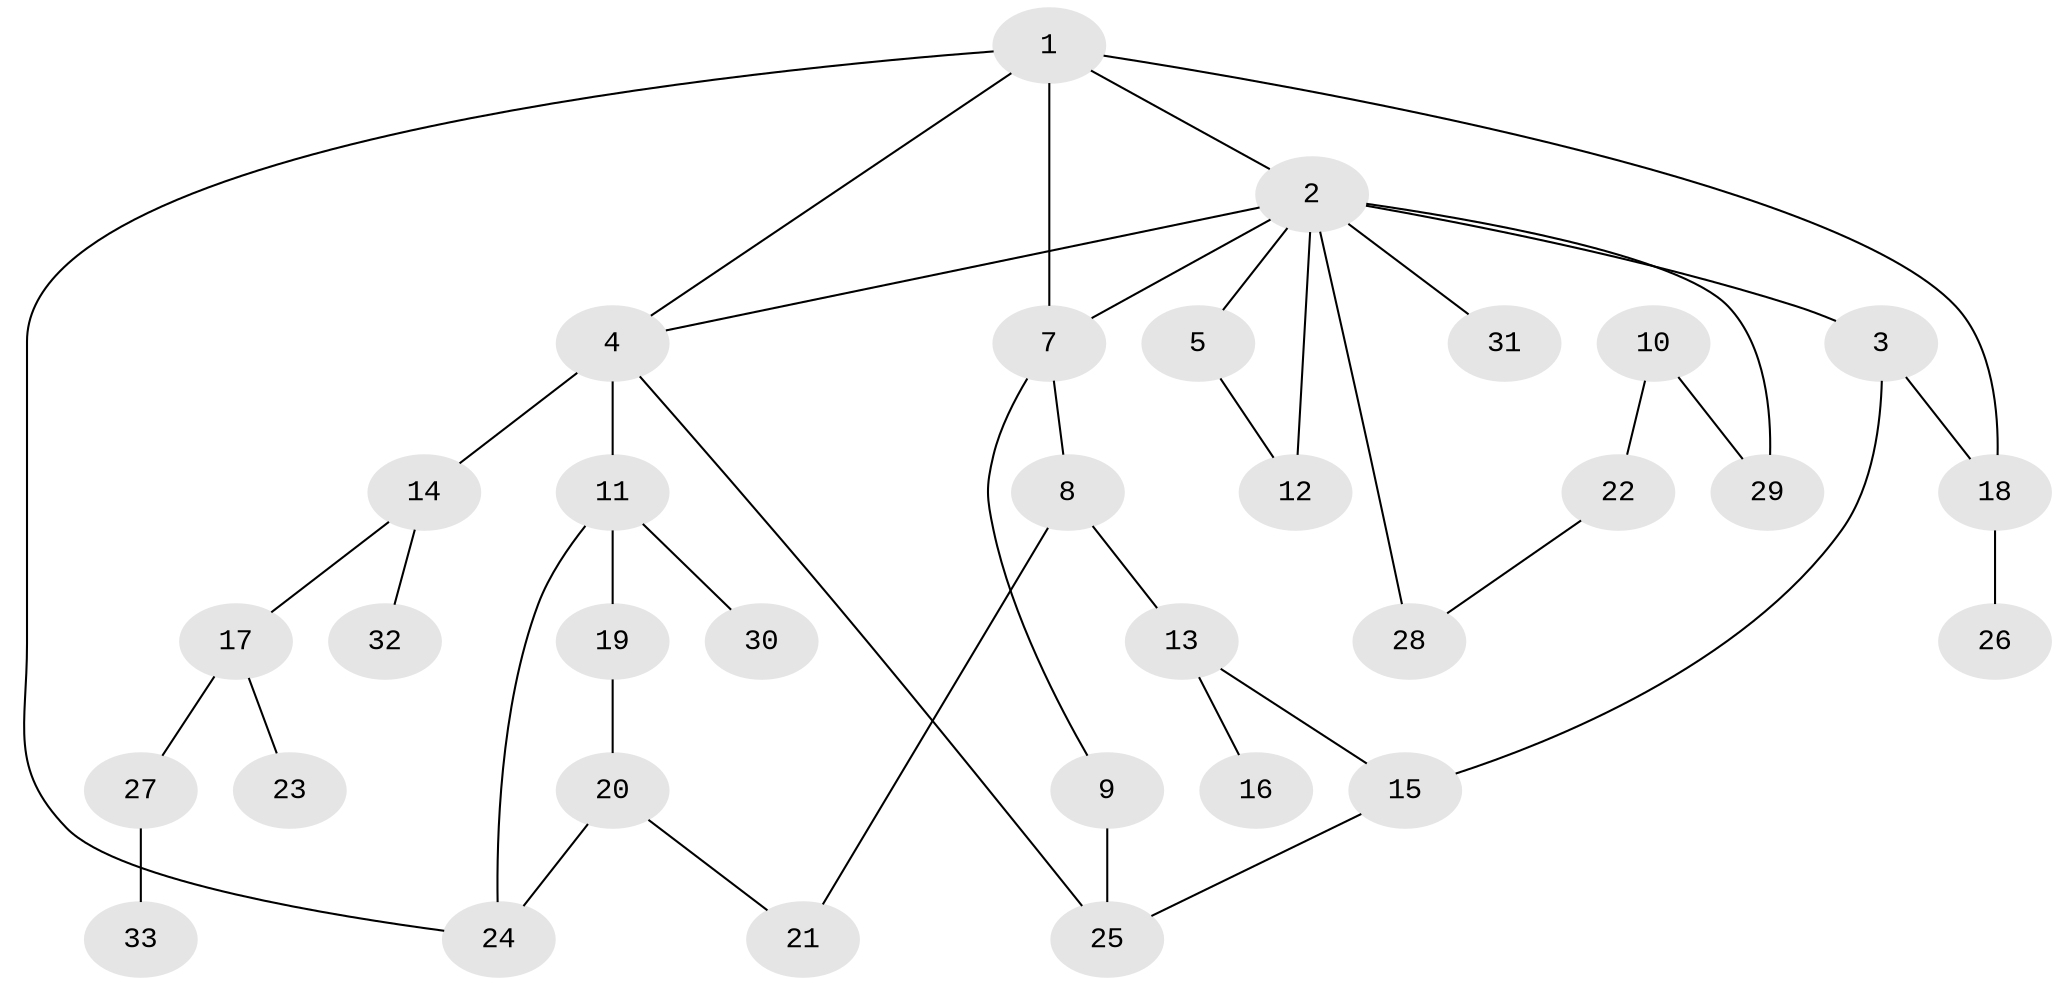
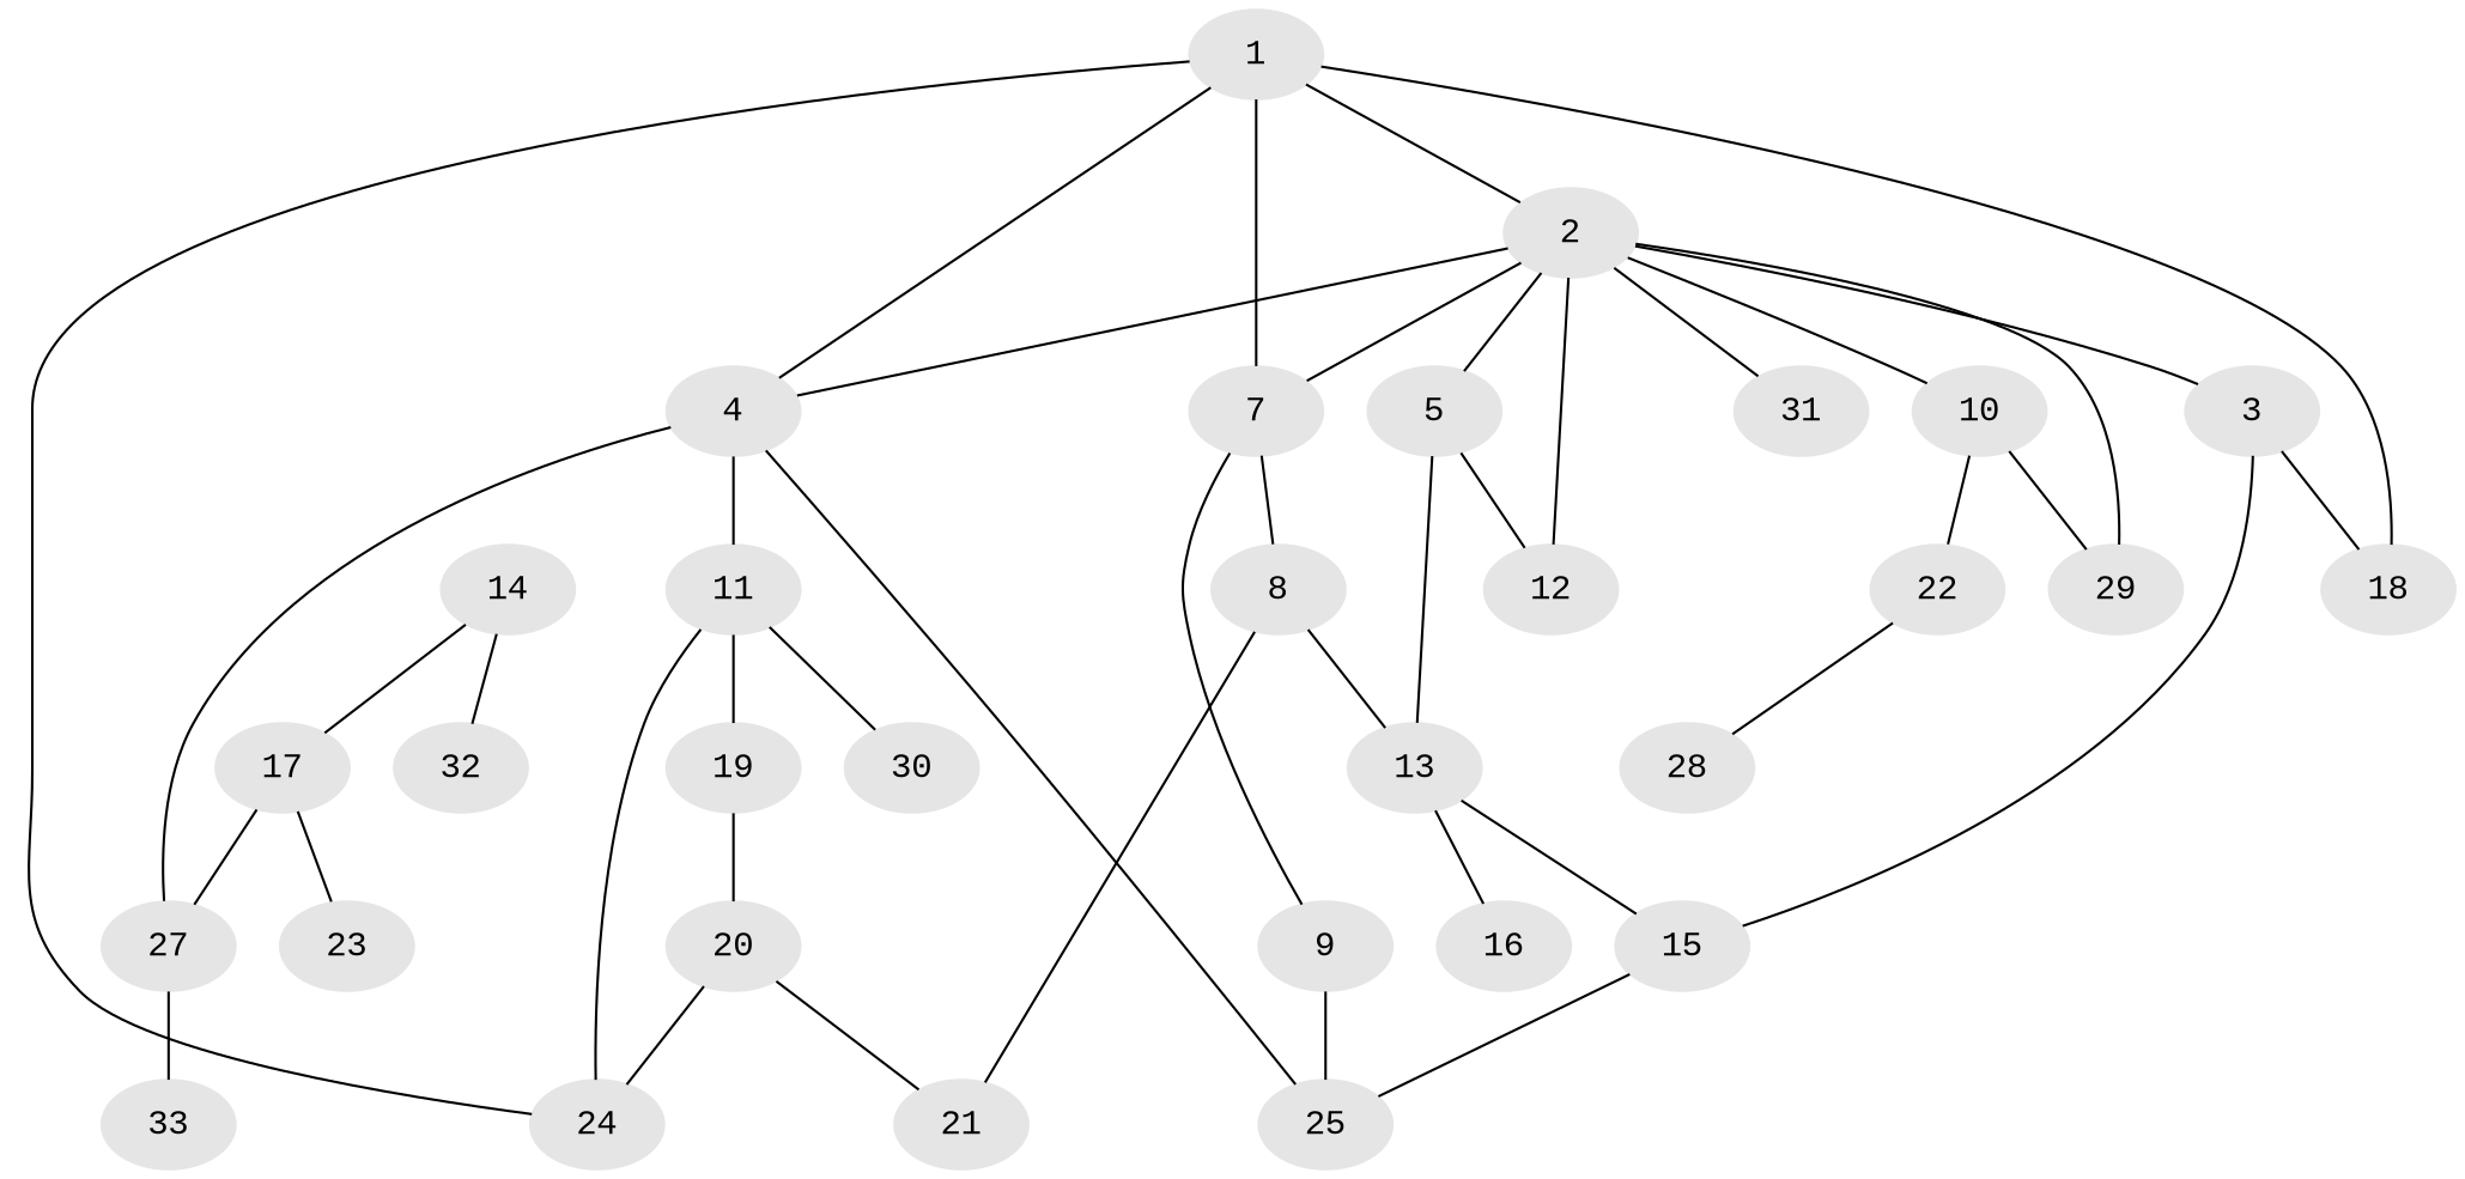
  graph {
    fontname="Liberation Mono"
    node [color=gray90 fontname="Liberation Mono" style=filled]
    edge [fontname="Liberation Mono" weight=1.0]
    1
    2
    4
    7
    18
    24
    3
    5
    10
    12
    29
    31
    11
    14
    25
    8
    9
-   26
    15
    13
    22
    16
    19
    30
    17
    32
    21
    28
    20
    23
    27
    33
    1 -- 2
    1 -- 4
    1 -- 7
    1 -- 18
    1 -- 24
    2 -- 4 [weight=2.0]
    2 -- 7
    2 -- 3 [weight=2.0]
    2 -- 5 [weight=4.0]
-   2 -- 28 [weight=2.0]
+   2 -- 10 [weight=2.0]
    2 -- 12
    2 -- 29
    2 -- 31
    4 -- 11
-   4 -- 14 [weight=2.0]
+   4 -- 27 [weight=2.0]
    4 -- 25
    7 -- 8
    7 -- 9
-   18 -- 26
    3 -- 18
    3 -- 15
    5 -- 12
+   5 -- 13 [weight=2.0]
    10 -- 29
    10 -- 22 [weight=2.0]
    11 -- 24
    11 -- 19
    11 -- 30
    14 -- 17
    14 -- 32
    8 -- 13
    8 -- 21
    9 -- 25
    15 -- 25
    13 -- 15
    13 -- 16
    22 -- 28
    19 -- 20
    17 -- 23
    17 -- 27
    20 -- 24
    20 -- 21
    27 -- 33
  }
